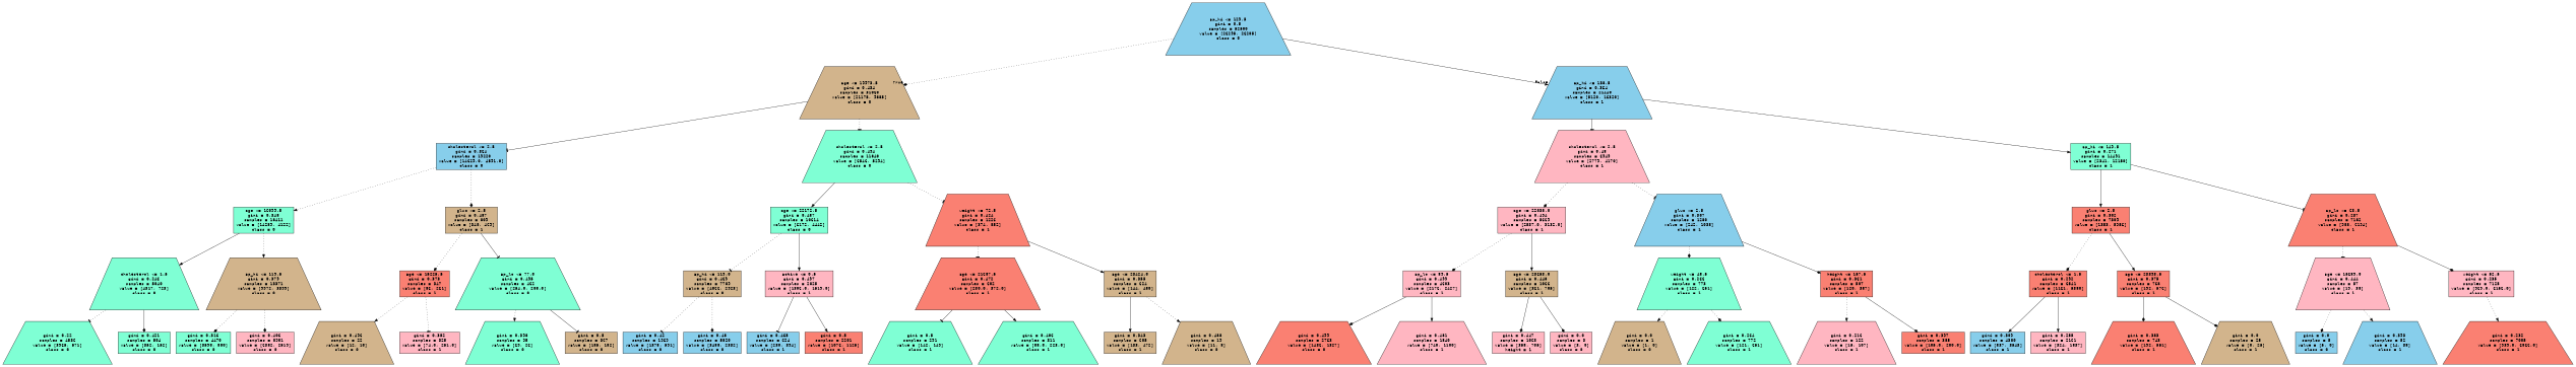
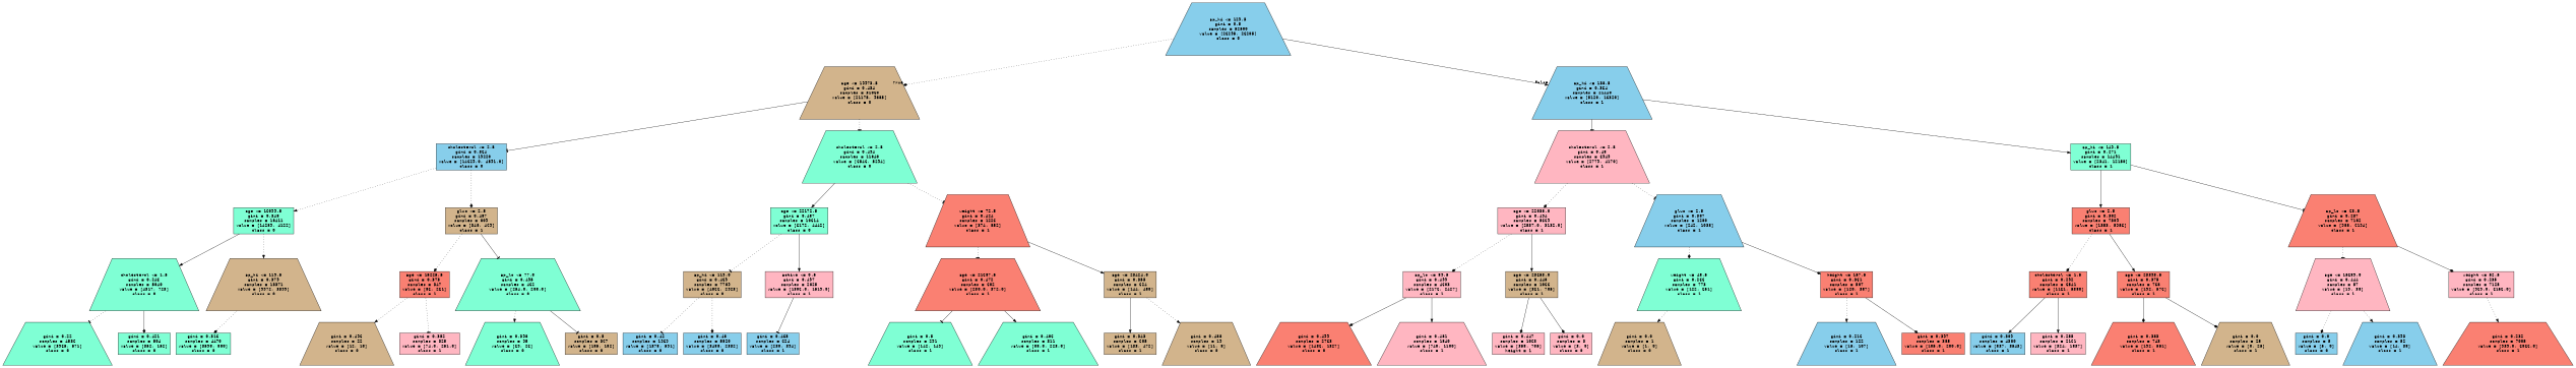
  digraph {
    fontname="DejaVu Sans Mono"
    node [color=black fillcolor=aquamarine fontname="DejaVu Sans Mono" shape=box style=filled]
    edge [arrowhead=normal fontname="DejaVu Sans Mono" style=solid]
    n1 [fillcolor=skyblue label="ap_hi <= 129.5\ngini = 0.5\nsamples = 52500\nvalue = [26295, 26205]\nclass = 0" shape=trapezium]
    n2 [fillcolor=tan label="age <= 19973.5\ngini = 0.434\nsamples = 31060\nvalue = [21175, 9885]\nclass = 0" shape=trapezium]
    n3 [fillcolor=skyblue label="ap_hi <= 138.5\ngini = 0.364\nsamples = 21440\nvalue = [5120, 16320]\nclass = 1" shape=trapezium]
    n4 [fillcolor=skyblue label="cholesterol <= 2.5\ngini = 0.364\nsamples = 19220\nvalue = [14629.0, 4591.0]\nclass = 0"]
    n5 [label="cholesterol <= 2.5\ngini = 0.494\nsamples = 11840\nvalue = [6546, 5294]\nclass = 0" shape=trapezium]
    n6 [fillcolor=lightpink label="cholesterol <= 2.5\ngini = 0.48\nsamples = 6949\nvalue = [2779, 4170]\nclass = 1" shape=trapezium]
    n7 [label="ap_hi <= 149.5\ngini = 0.271\nsamples = 14491\nvalue = [2341, 12150]\nclass = 1"]
    n8 [label="age <= 16099.5\ngini = 0.348\nsamples = 18411\nvalue = [14289, 4122]\nclass = 0"]
    n9 [fillcolor=tan label="gluc <= 2.5\ngini = 0.487\nsamples = 809\nvalue = [340, 469]\nclass = 1"]
    n10 [label="age <= 22172.5\ngini = 0.487\nsamples = 10614\nvalue = [6172, 4442]\nclass = 0"]
    n11 [fillcolor=salmon label="weight <= 72.5\ngini = 0.424\nsamples = 1226\nvalue = [374, 852]\nclass = 1" shape=trapezium]
    n12 [label="cholesterol <= 1.5\ngini = 0.246\nsamples = 5040\nvalue = [4317, 723]\nclass = 0" shape=trapezium]
    n13 [fillcolor=tan label="ap_hi <= 119.5\ngini = 0.379\nsamples = 13371\nvalue = [9972, 3399]\nclass = 0" shape=trapezium]
    n14 [fillcolor=salmon label="age <= 15225.5\ngini = 0.373\nsamples = 347\nvalue = [86, 261]\nclass = 1"]
    n15 [label="ap_lo <= 77.0\ngini = 0.495\nsamples = 462\nvalue = [254.0, 208.0]\nclass = 0" shape=trapezium]
    n16 [label="gini = 0.22\nsamples = 4536\nvalue = [3965, 571]\nclass = 0" shape=trapezium]
    n17 [label="gini = 0.421\nsamples = 504\nvalue = [352, 152]\nclass = 0"]
    n18 [label="gini = 0.316\nsamples = 4470\nvalue = [3590, 880]\nclass = 0"]
-   n19 [fillcolor=lightpink label="gini = 0.406\nsamples = 8901\nvalue = [6382, 2519]\nclass = 0"]
    n20 [fillcolor=tan label="gini = 0.496\nsamples = 22\nvalue = [12, 10]\nclass = 0" shape=trapezium]
    n21 [fillcolor=lightpink label="gini = 0.352\nsamples = 325\nvalue = [74.0, 251.0]\nclass = 1"]
    n22 [label="gini = 0.398\nsamples = 95\nvalue = [69, 26]\nclass = 0" shape=trapezium]
    n23 [fillcolor=tan label="gini = 0.5\nsamples = 367\nvalue = [185, 182]\nclass = 0"]
    n24 [fillcolor=tan label="ap_hi <= 119.0\ngini = 0.469\nsamples = 7789\nvalue = [4866, 2923]\nclass = 0"]
    n25 [fillcolor=lightpink label="active <= 0.5\ngini = 0.497\nsamples = 2825\nvalue = [1306.0, 1519.0]\nclass = 1"]
    n26 [fillcolor=salmon label="age <= 21687.5\ngini = 0.472\nsamples = 602\nvalue = [230.0, 372.0]\nclass = 1" shape=trapezium]
    n27 [fillcolor=tan label="age <= 23424.0\ngini = 0.355\nsamples = 624\nvalue = [144, 480]\nclass = 1"]
    n28 [fillcolor=skyblue label="gini = 0.42\nsamples = 1969\nvalue = [1378, 591]\nclass = 0"]
    n29 [fillcolor=skyblue label="gini = 0.48\nsamples = 5820\nvalue = [3488, 2332]\nclass = 0"]
    n30 [fillcolor=skyblue label="gini = 0.465\nsamples = 624\nvalue = [230, 394]\nclass = 1"]
-   n31 [fillcolor=salmon label="gini = 0.5\nsamples = 2201\nvalue = [1076, 1125]\nclass = 1"]
    n32 [label="gini = 0.5\nsamples = 291\nvalue = [142, 149]\nclass = 1" shape=trapezium]
    n33 [label="gini = 0.406\nsamples = 311\nvalue = [88.0, 223.0]\nclass = 1" shape=trapezium]
    n34 [fillcolor=tan label="gini = 0.343\nsamples = 605\nvalue = [133, 472]\nclass = 1"]
    n35 [fillcolor=tan label="gini = 0.488\nsamples = 19\nvalue = [11, 8]\nclass = 0" shape=trapezium]
    n36 [fillcolor=lightpink label="age <= 22038.0\ngini = 0.494\nsamples = 5669\nvalue = [2537.0, 3132.0]\nclass = 1"]
    n37 [fillcolor=skyblue label="gluc <= 2.5\ngini = 0.307\nsamples = 1280\nvalue = [242, 1038]\nclass = 1" shape=trapezium]
    n38 [fillcolor=salmon label="gluc <= 2.5\ngini = 0.302\nsamples = 7309\nvalue = [1353, 5956]\nclass = 1"]
    n39 [fillcolor=salmon label="ap_lo <= 63.5\ngini = 0.237\nsamples = 7182\nvalue = [988, 6194]\nclass = 1" shape=trapezium]
    n40 [fillcolor=lightpink label="ap_lo <= 89.5\ngini = 0.499\nsamples = 4603\nvalue = [2176, 2427]\nclass = 1"]
    n41 [fillcolor=tan label="age <= 23653.0\ngini = 0.448\nsamples = 1066\nvalue = [361, 705]\nclass = 1"]
    n42 [label="weight <= 48.5\ngini = 0.266\nsamples = 773\nvalue = [122, 651]\nclass = 1" shape=trapezium]
    n43 [fillcolor=salmon label="height <= 157.5\ngini = 0.361\nsamples = 507\nvalue = [120, 387]\nclass = 1"]
    n44 [fillcolor=salmon label="gini = 0.499\nsamples = 2763\nvalue = [1436, 1327]\nclass = 0" shape=trapezium]
    n45 [fillcolor=lightpink label="gini = 0.481\nsamples = 1840\nvalue = [740, 1100]\nclass = 1" shape=trapezium]
    n46 [fillcolor=lightpink label="gini = 0.447\nsamples = 1063\nvalue = [358, 705]\nheight = 1"]
    n47 [fillcolor=lightpink label="gini = 0.0\nsamples = 3\nvalue = [3, 0]\nclass = 0"]
    n48 [fillcolor=tan label="gini = 0.0\nsamples = 1\nvalue = [1, 0]\nclass = 0" shape=trapezium]
-   n49 [label="gini = 0.264\nsamples = 772\nvalue = [121, 651]\nclass = 1" shape=trapezium]
-   n50 [fillcolor=lightpink label="gini = 0.216\nsamples = 122\nvalue = [15, 107]\nclass = 1" shape=trapezium]
+   n50 [fillcolor=skyblue label="gini = 0.216\nsamples = 122\nvalue = [15, 107]\nclass = 1" shape=trapezium]
    n51 [fillcolor=salmon label="gini = 0.397\nsamples = 385\nvalue = [105.0, 280.0]\nclass = 1"]
    n52 [fillcolor=salmon label="cholesterol <= 1.5\ngini = 0.292\nsamples = 6541\nvalue = [1161, 5380]\nclass = 1"]
    n53 [fillcolor=salmon label="age <= 23393.5\ngini = 0.375\nsamples = 768\nvalue = [192, 576]\nclass = 1"]
    n54 [fillcolor=lightpink label="age <= 15689.0\ngini = 0.444\nsamples = 57\nvalue = [19, 38]\nclass = 1" shape=trapezium]
    n55 [fillcolor=lightpink label="weight <= 52.5\ngini = 0.235\nsamples = 7125\nvalue = [969.0, 6156.0]\nclass = 1"]
    n56 [fillcolor=skyblue label="gini = 0.309\nsamples = 4380\nvalue = [837, 3543]\nclass = 1"]
    n57 [fillcolor=lightpink label="gini = 0.255\nsamples = 2161\nvalue = [324, 1837]\nclass = 1"]
    n58 [fillcolor=salmon label="gini = 0.383\nsamples = 743\nvalue = [192, 551]\nclass = 1" shape=trapezium]
    n59 [fillcolor=tan label="gini = 0.0\nsamples = 25\nvalue = [0, 25]\nclass = 1" shape=trapezium]
    n60 [fillcolor=skyblue label="gini = 0.0\nsamples = 5\nvalue = [5, 0]\nclass = 0"]
    n61 [fillcolor=skyblue label="gini = 0.393\nsamples = 52\nvalue = [14, 38]\nclass = 1" shape=trapezium]
    n62 [fillcolor=salmon label="gini = 0.232\nsamples = 7005\nvalue = [939.0, 6066.0]\nclass = 1" shape=trapezium]
    n1 -> n2 [arrowhead=diamond headlabel=True labelangle=45 labeldistance=2.5 style=dotted]
    n1 -> n3 [headlabel=False labelangle=-45 labeldistance=2.5]
    n2 -> n4 [arrowhead=tee]
    n2 -> n5 [arrowhead=tee style=dotted]
    n3 -> n6 [arrowhead=tee]
    n3 -> n7
    n4 -> n8 [style=dotted]
    n4 -> n9 [arrowhead=diamond style=dotted]
    n5 -> n10
    n5 -> n11 [arrowhead=tee style=dotted]
    n6 -> n36 [arrowhead=diamond style=dotted]
    n6 -> n37 [arrowhead=tee style=dotted]
    n7 -> n38
    n7 -> n39 [arrowhead=tee]
    n8 -> n12
    n8 -> n13 [style=dotted]
    n9 -> n14 [arrowhead=diamond style=dotted]
    n9 -> n15 [arrowhead=tee]
    n10 -> n24 [arrowhead=tee style=dotted]
    n10 -> n25
    n11 -> n26 [arrowhead=tee style=dotted]
    n11 -> n27
    n12 -> n16 [arrowhead=tee style=dotted]
    n12 -> n17 [arrowhead=diamond]
    n13 -> n18 [arrowhead=diamond style=dotted]
-   n13 -> n19 [arrowhead=diamond style=dotted]
    n14 -> n20 [style=dotted]
    n14 -> n21 [arrowhead=tee style=dotted]
    n15 -> n22 [style=dotted]
    n15 -> n23 [arrowhead=tee]
    n24 -> n28 [arrowhead=tee style=dotted]
    n24 -> n29 [arrowhead=diamond style=dotted]
    n25 -> n30 [arrowhead=tee]
-   n25 -> n31
    n26 -> n32 [arrowhead=tee]
    n26 -> n33
    n27 -> n34
    n27 -> n35 [style=dotted]
    n36 -> n40 [arrowhead=diamond style=dotted]
    n36 -> n41
    n37 -> n42 [arrowhead=diamond style=dotted]
    n37 -> n43 [arrowhead=diamond]
    n38 -> n52 [arrowhead=diamond style=dotted]
    n38 -> n53
    n39 -> n54 [arrowhead=tee style=dotted]
    n39 -> n55 [arrowhead=diamond]
    n40 -> n44 [arrowhead=diamond]
    n40 -> n45
    n41 -> n46 [arrowhead=diamond]
    n41 -> n47 [arrowhead=diamond]
    n42 -> n48 [style=dotted]
-   n42 -> n49 [arrowhead=diamond style=dotted]
    n43 -> n50 [style=dotted]
    n43 -> n51 [arrowhead=diamond]
    n52 -> n56
    n52 -> n57
    n53 -> n58 [arrowhead=diamond]
    n53 -> n59 [arrowhead=diamond]
    n54 -> n60 [arrowhead=diamond style=dotted]
    n54 -> n61 [style=dotted]
    n55 -> n62 [style=dotted]
  }
